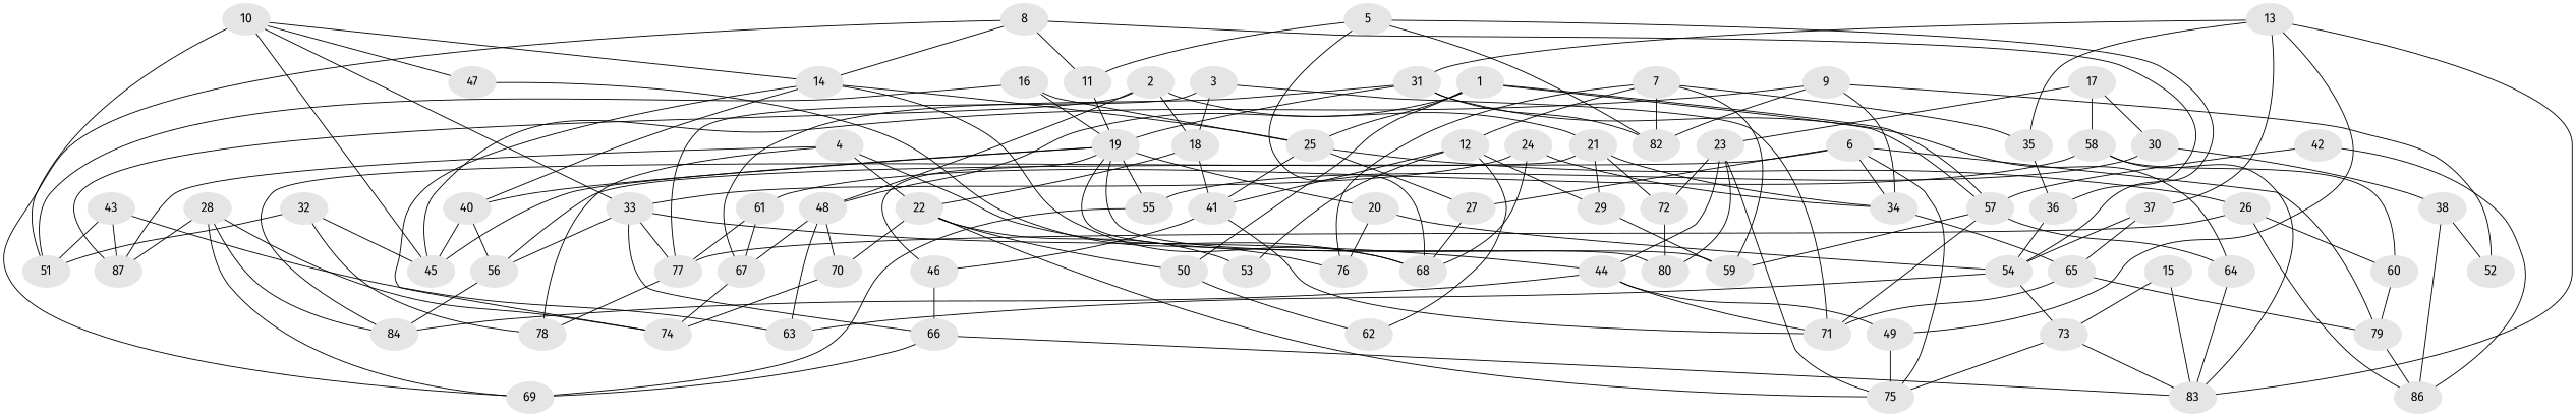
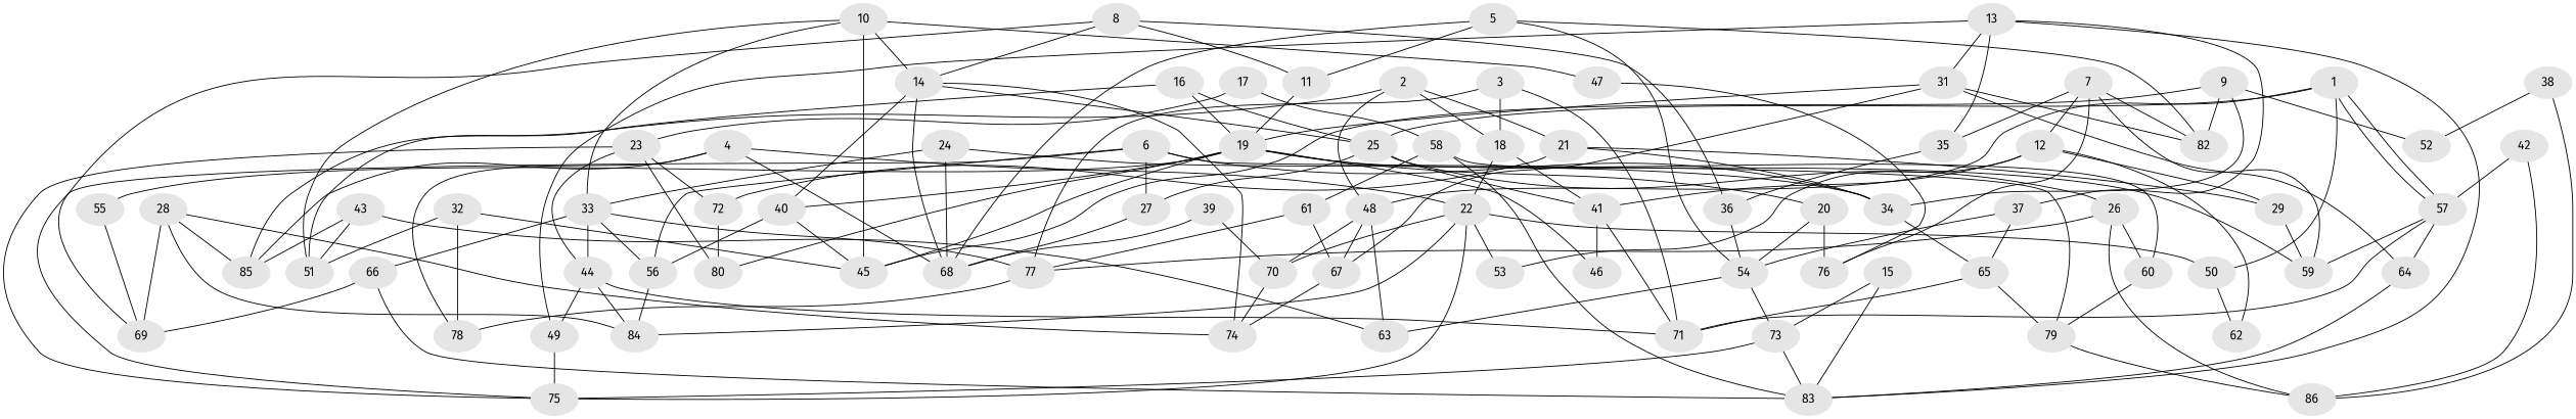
  graph {
    fontname="Fira Sans"
    node [color=gray90 fontname="Fira Sans" style=filled]
    edge [fontname="Fira Sans"]
    1
    25
    48
    50
    57
    27
    41
    26
    70
    67
    63
    62
    71
    59
    64
    2
    18
    21
-   85 [label=87]
+   85
    22
    34
    29
    72
    3
    77
    78
    4
    68
    75
    53
    84
    5
    11
    54
    82
    19
    73
    6
    56
    79
    65
    86
    7
    12
    35
    76
    45
    40
    20
    46
    55
    80
    36
    8
    14
    69
    74
    9
    52
    10
    33
    47
    51
    44
    66
    13
    31
    37
    49
    83
    15
    16
    17
    23
-   30
    58
    38
    60
    61
    24
    28
    32
+   39
    42
    43
    1 -- 25
    1 -- 48
    1 -- 50
    1 -- 57
    1 -- 57
    25 -- 27
    25 -- 41
    25 -- 26
    48 -- 70
    48 -- 67
    48 -- 63
    50 -- 62
    57 -- 71
    57 -- 59
    57 -- 64
    27 -- 68
    41 -- 71
    41 -- 46
    26 -- 77
    26 -- 86
    26 -- 60
    70 -- 74
    67 -- 74
    64 -- 83
    2 -- 48
    2 -- 18
    2 -- 21
    2 -- 85
    18 -- 41
    18 -- 22
    21 -- 34
    21 -- 29
    21 -- 72
    22 -- 50
    22 -- 70
    22 -- 75
    22 -- 53
-   21 -- 84
+   22 -- 84
    34 -- 65
    29 -- 59
    72 -- 80
    3 -- 71
    3 -- 18
    3 -- 77
    77 -- 78
    4 -- 85
    4 -- 22
    4 -- 78
    4 -- 68
    5 -- 68
    5 -- 11
    5 -- 54
    5 -- 82
    11 -- 19
    54 -- 63
    54 -- 73
    19 -- 59
    19 -- 45
    19 -- 40
    19 -- 20
    19 -- 46
    19 -- 55
    19 -- 80
    73 -- 75
    73 -- 83
    6 -- 27
    6 -- 34
    6 -- 75
    6 -- 56
    6 -- 79
    56 -- 84
    79 -- 86
    65 -- 71
    65 -- 79
    7 -- 59
    7 -- 82
    7 -- 12
    7 -- 35
    7 -- 76
    12 -- 41
    12 -- 62
    12 -- 29
    12 -- 53
    35 -- 36
    40 -- 56
    40 -- 45
    20 -- 54
    20 -- 76
-   46 -- 66
    55 -- 69
    36 -- 54
    8 -- 11
    8 -- 36
    8 -- 14
    8 -- 69
    14 -- 25
    14 -- 68
    14 -- 40
    14 -- 74
    9 -- 34
    9 -- 82
    9 -- 45
    9 -- 52
    10 -- 45
    10 -- 14
    10 -- 33
    10 -- 47
    10 -- 51
    33 -- 77
    33 -- 56
    33 -- 44
    33 -- 66
    47 -- 76
    44 -- 71
    44 -- 84
    44 -- 49
    66 -- 69
    66 -- 83
    13 -- 35
    13 -- 31
    13 -- 37
    13 -- 49
    13 -- 83
    31 -- 67
    31 -- 64
    31 -- 82
    31 -- 19
    37 -- 54
    37 -- 65
    49 -- 75
    15 -- 73
    15 -- 83
    16 -- 25
    16 -- 19
    16 -- 51
    17 -- 23
-   17 -- 30
    17 -- 58
    23 -- 72
    23 -- 75
    23 -- 80
    23 -- 44
-   30 -- 55
-   30 -- 38
    58 -- 83
    58 -- 60
    58 -- 61
    38 -- 86
    38 -- 52
    60 -- 79
    61 -- 67
    61 -- 77
    24 -- 34
    24 -- 68
    24 -- 33
    28 -- 85
    28 -- 84
    28 -- 69
    28 -- 74
    32 -- 78
    32 -- 45
    32 -- 51
+   39 -- 70
+   39 -- 68
    42 -- 57
    42 -- 86
    43 -- 63
    43 -- 85
    43 -- 51
  }
